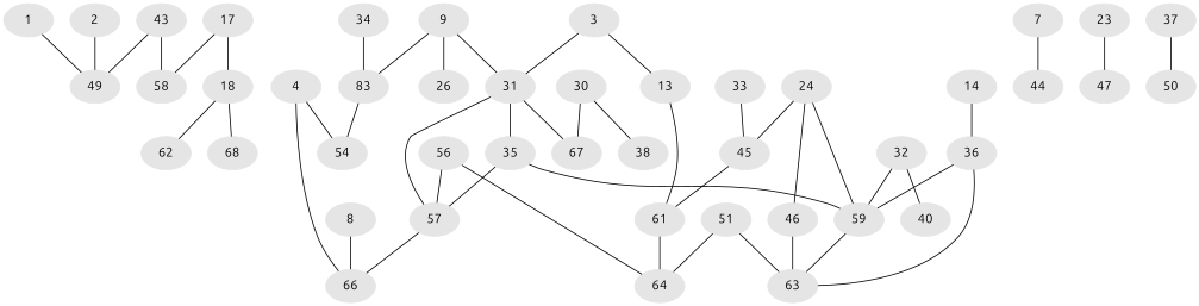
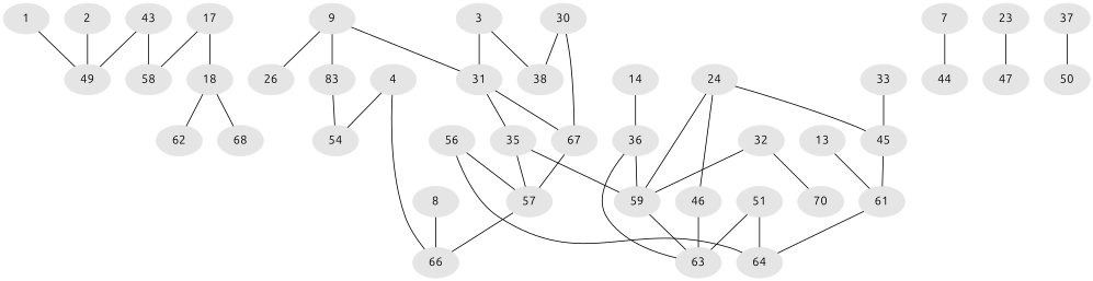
  graph {
    fontname=Ubuntu
    node [color=gray90 fontname=Ubuntu style=filled]
    edge [fontname=Ubuntu weight=1.0]
    1
    49
    2
    3
    13
    31
    61
    67
    35
    57
    4
    54
    66
    7
    44
    8
    9
    26
    n19 [label=83]
    64
    14
    36
    59
    63
    17
    18
    58
    62
    68
    23
    47
    24
    45
    46
    51
    30
    38
    32
-   40
+   40 [label=70]
    33
-   34
    37
    50
    43
    56
    1 -- 49
    2 -- 49
-   3 -- 13
+   3 -- 38
    3 -- 31
    13 -- 61
    31 -- 67
    31 -- 35
-   31 -- 57
+   67 -- 57
    61 -- 64
    35 -- 57
    35 -- 59
    57 -- 66
    4 -- 54
    4 -- 66
    7 -- 44
    8 -- 66
    9 -- 31
    9 -- 26
    9 -- n19
    n19 -- 54
    14 -- 36
    36 -- 59
    36 -- 63
    59 -- 63
    17 -- 18
    17 -- 58
    18 -- 62
    18 -- 68
    23 -- 47
    24 -- 59
    24 -- 45
    24 -- 46
    45 -- 61
    46 -- 63
    51 -- 64
    51 -- 63 [weight=2.0]
    30 -- 67
    30 -- 38
    32 -- 59
    32 -- 40
    33 -- 45
-   34 -- n19
    37 -- 50
    43 -- 49
    43 -- 58
    56 -- 57
    56 -- 64
  }
